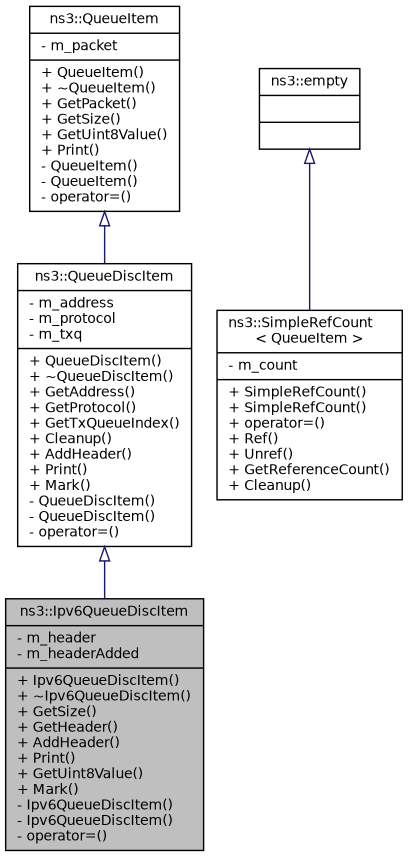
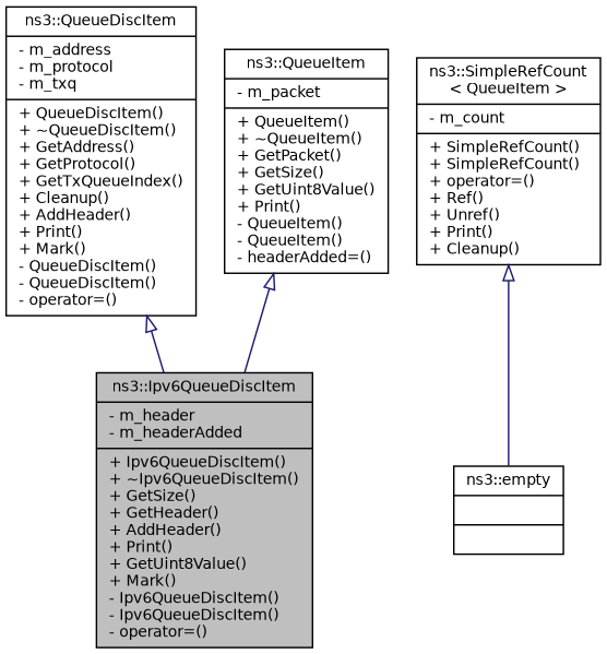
  digraph {
    node [color=black fillcolor=white fontname=Helvetica fontsize=10 shape=record style=filled]
    edge [arrowtail=onormal color=midnightblue dir=back fontname=Helvetica fontsize=10 labelfontname=Helvetica labelfontsize=10 style=solid]
    n1 [fillcolor=grey75 fontcolor=black height=0.2 label="{ns3::Ipv6QueueDiscItem\n|- m_header\l- m_headerAdded\l|+ Ipv6QueueDiscItem()\l+ ~Ipv6QueueDiscItem()\l+ GetSize()\l+ GetHeader()\l+ AddHeader()\l+ Print()\l+ GetUint8Value()\l+ Mark()\l- Ipv6QueueDiscItem()\l- Ipv6QueueDiscItem()\l- operator=()\l}" width=0.4]
    n2 [height=0.2 label="{ns3::QueueDiscItem\n|- m_address\l- m_protocol\l- m_txq\l|+ QueueDiscItem()\l+ ~QueueDiscItem()\l+ GetAddress()\l+ GetProtocol()\l+ GetTxQueueIndex()\l+ Cleanup()\l+ AddHeader()\l+ Print()\l+ Mark()\l- QueueDiscItem()\l- QueueDiscItem()\l- operator=()\l}" width=0.4]
-   n3 [height=0.2 label="{ns3::QueueItem\n|- m_packet\l|+ QueueItem()\l+ ~QueueItem()\l+ GetPacket()\l+ GetSize()\l+ GetUint8Value()\l+ Print()\l- QueueItem()\l- QueueItem()\l- operator=()\l}" width=0.4]
-   n4 [height=0.2 label="{ns3::SimpleRefCount\l\< QueueItem \>\n|- m_count\l|+ SimpleRefCount()\l+ SimpleRefCount()\l+ operator=()\l+ Ref()\l+ Unref()\l+ GetReferenceCount()\l+ Cleanup()\l}" width=0.4]
+   n3 [height=0.2 label="{ns3::QueueItem\n|- m_packet\l|+ QueueItem()\l+ ~QueueItem()\l+ GetPacket()\l+ GetSize()\l+ GetUint8Value()\l+ Print()\l- QueueItem()\l- QueueItem()\l- headerAdded=()\l}" width=0.4]
+   n4 [height=0.2 label="{ns3::SimpleRefCount\l\< QueueItem \>\n|- m_count\l|+ SimpleRefCount()\l+ SimpleRefCount()\l+ operator=()\l+ Ref()\l+ Unref()\l+ Print()\l+ Cleanup()\l}" width=0.4]
    n5 [height=0.2 label="{ns3::empty\n||}" width=0.4]
    n2 -> n1
-   n3 -> n2
-   n5 -> n4
+   n3 -> n1
+   n4 -> n5
  }
